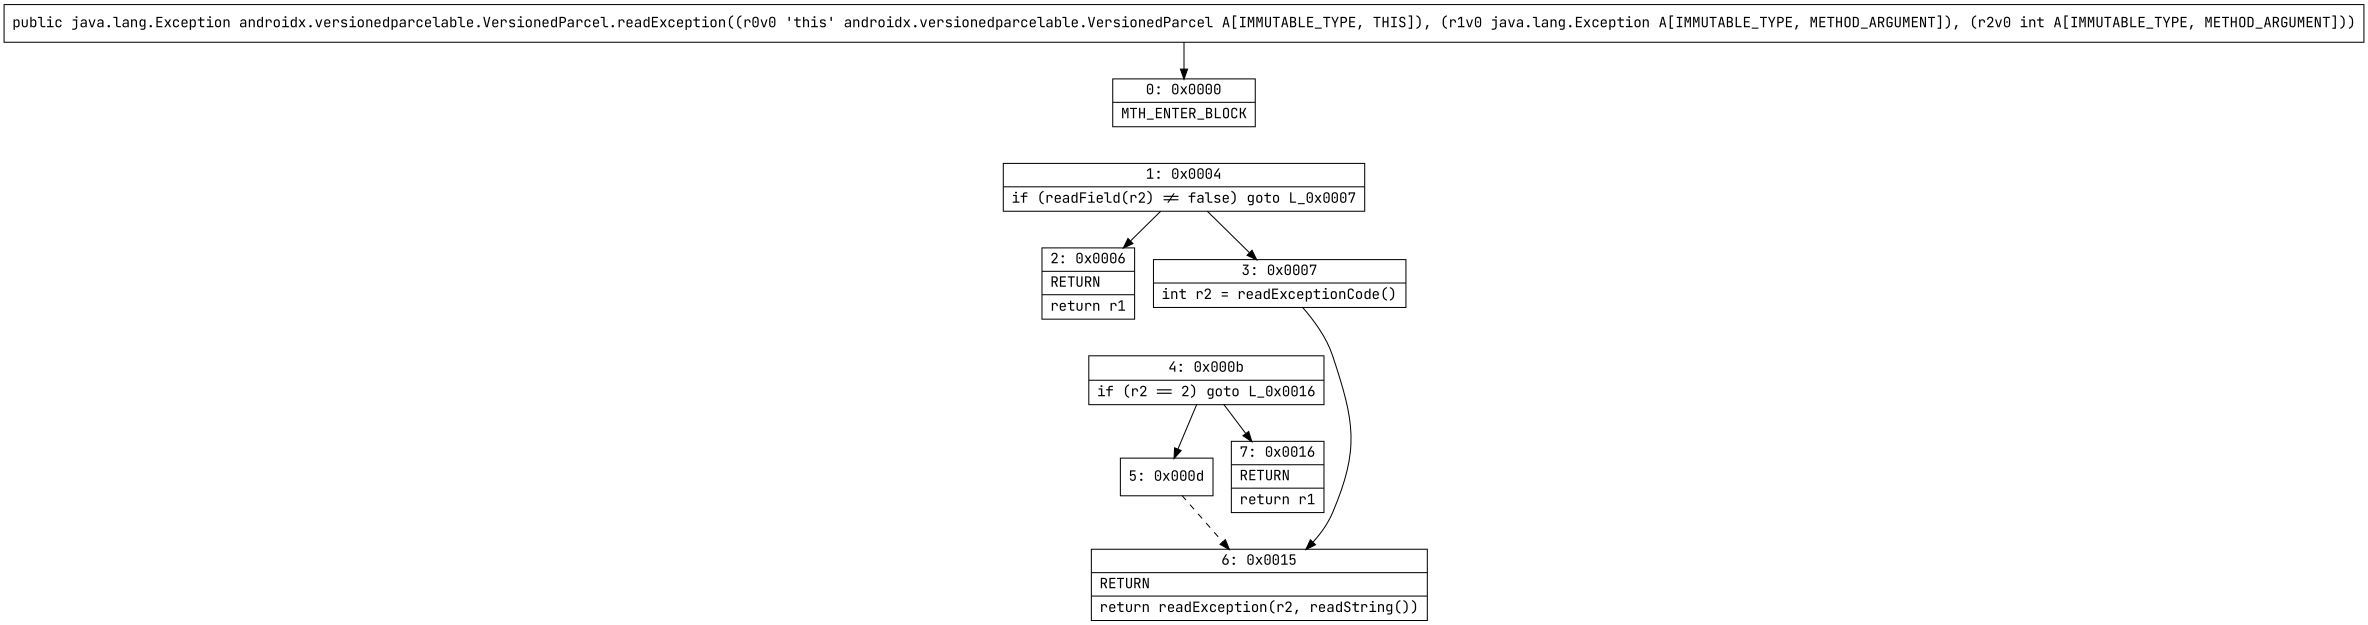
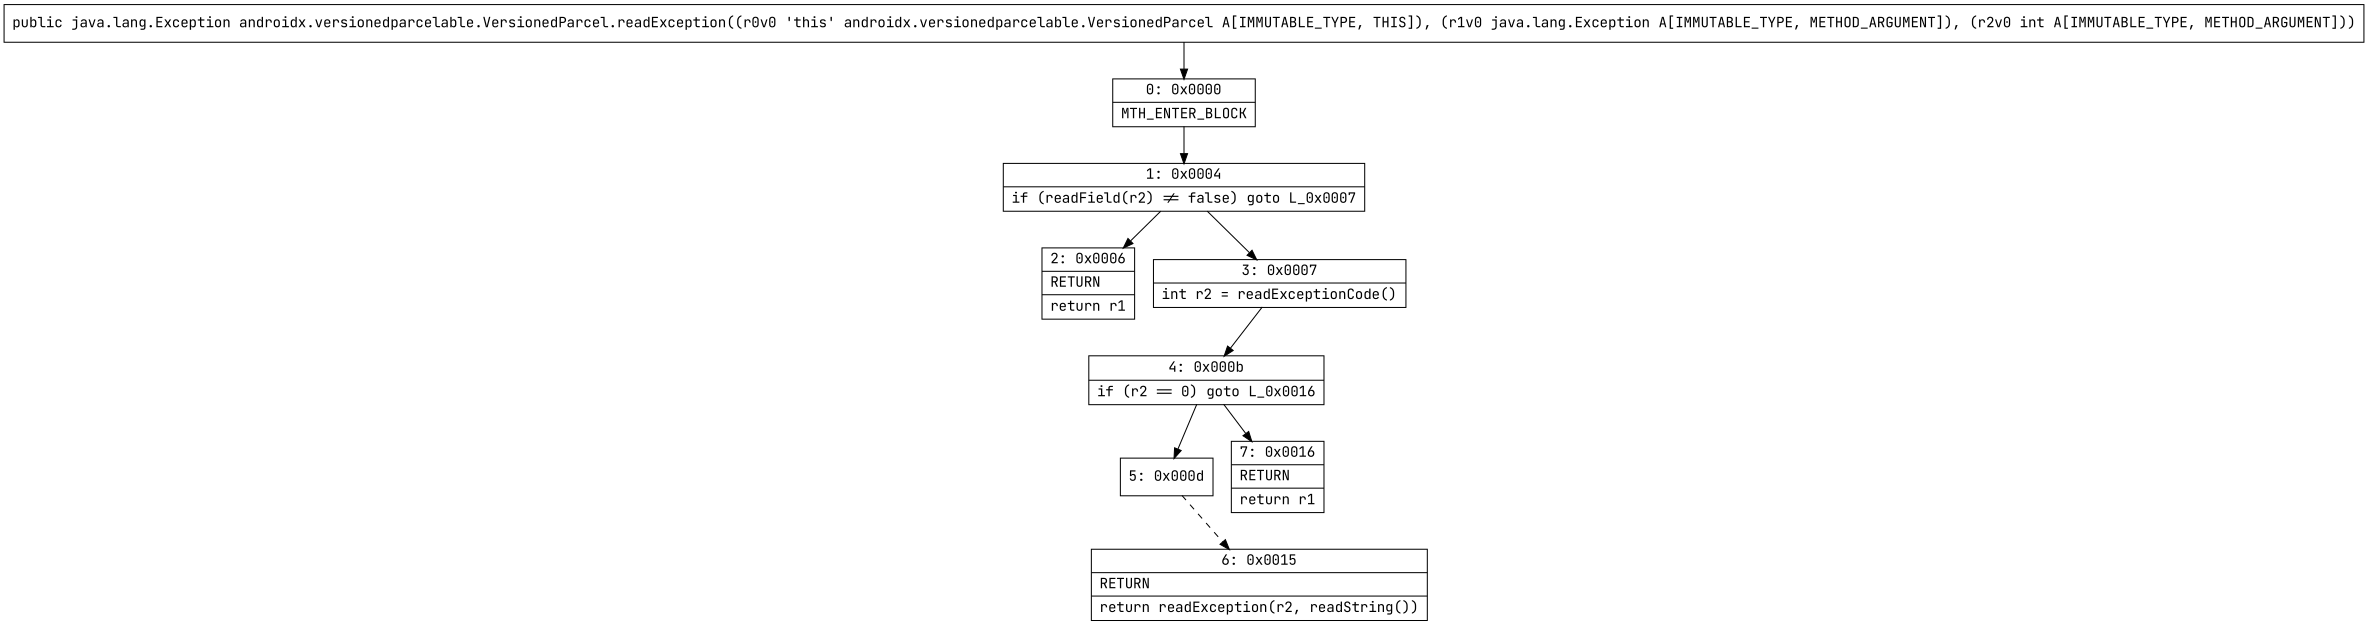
  digraph {
    fontname="JetBrains Mono"
    node [fontname="JetBrains Mono" shape=record]
    edge [fontname="JetBrains Mono"]
    n1 [label="{0\:\ 0x0000|MTH_ENTER_BLOCK\l}"]
    n2 [label="{1\:\ 0x0004|if (readField(r2) != false) goto L_0x0007\l}"]
    n3 [label="{2\:\ 0x0006|RETURN\l|return r1\l}"]
    n4 [label="{3\:\ 0x0007|int r2 = readExceptionCode()\l}"]
-   n5 [label="{4\:\ 0x000b|if (r2 == 2) goto L_0x0016\l}"]
+   n5 [label="{4\:\ 0x000b|if (r2 == 0) goto L_0x0016\l}"]
    n6 [label="{5\:\ 0x000d}"]
    n7 [label="{7\:\ 0x0016|RETURN\l|return r1\l}"]
    n8 [label="{6\:\ 0x0015|RETURN\l|return readException(r2, readString())\l}"]
    n9 [label="{public java.lang.Exception androidx.versionedparcelable.VersionedParcel.readException((r0v0 'this' androidx.versionedparcelable.VersionedParcel A[IMMUTABLE_TYPE, THIS]), (r1v0 java.lang.Exception A[IMMUTABLE_TYPE, METHOD_ARGUMENT]), (r2v0 int A[IMMUTABLE_TYPE, METHOD_ARGUMENT])) }"]
+   n1 -> n2
    n2 -> n3 [style=solid]
    n2 -> n4
-   n4 -> n8
+   n4 -> n5
    n5 -> n6 [style=solid]
    n5 -> n7
    n6 -> n8 [style=dashed]
    n9 -> n1
  }
